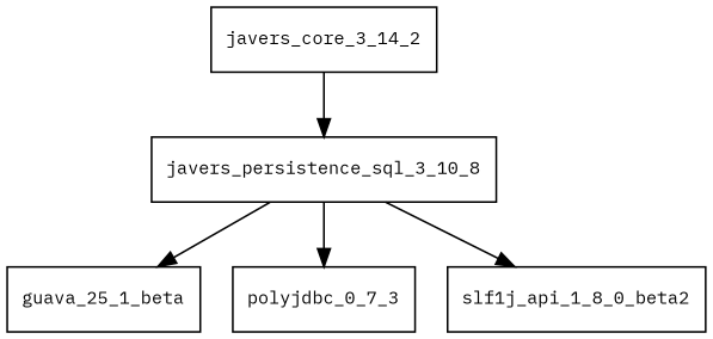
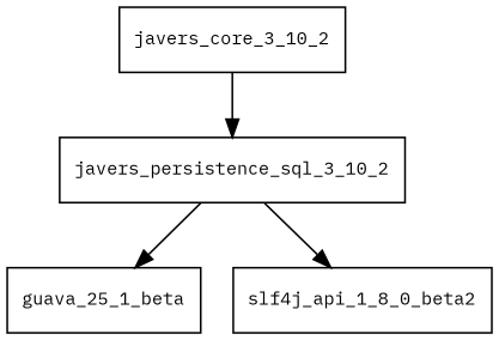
  digraph {
    fontname="IBM Plex Mono"
    node [fontname="IBM Plex Mono" fontsize=10.0 shape=box]
    edge [fontname="IBM Plex Mono"]
    n1 [label=guava_25_1_beta]
-   javers_persistence_sql_3_10_2 [label=javers_persistence_sql_3_10_8]
-   polyjdbc_0_7_3
-   slf4j_api_1_8_0_beta2 [label=slf1j_api_1_8_0_beta2]
-   javers_core_3_10_2 [label=javers_core_3_14_2]
+   javers_persistence_sql_3_10_2
+   slf4j_api_1_8_0_beta2
+   javers_core_3_10_2
    javers_persistence_sql_3_10_2 -> n1
-   javers_persistence_sql_3_10_2 -> polyjdbc_0_7_3
    javers_persistence_sql_3_10_2 -> slf4j_api_1_8_0_beta2
    javers_core_3_10_2 -> javers_persistence_sql_3_10_2
  }
